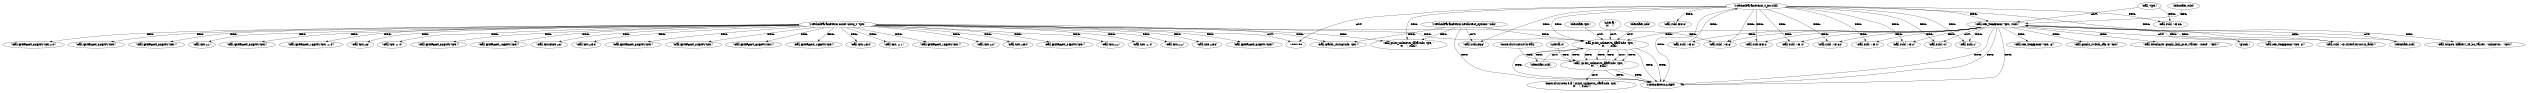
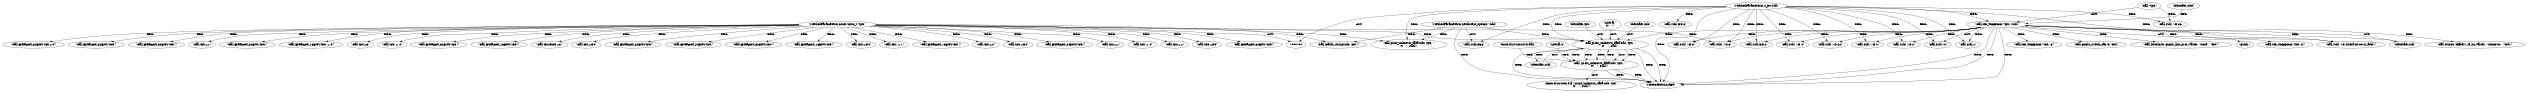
  digraph {
    n1 [label="(Call,print_unknown_data(ndo, tptr, \"\n\t\t    \", subl))"]
    n2 [label="(Call,!print_unknown_data(ndo, tptr, \"\n\t\t    \", subl))"]
    n3 [label="(MethodReturn,RET)"]
    n4 [label="(Identifier,subl)"]
    n5 [label="(ControlStructure,if (!print_unknown_data(ndo, tptr, \"\n\t\t    \", subl)))"]
    n6 [label="(MethodParameterIn,netdissect_options *ndo)"]
    n7 [label="(Call,ipaddr_string(ndo, tptr))"]
    n8 [label="(Call,print_unknown_data(ndo, tptr, \"\n\t\t    \", subl))"]
    n9 [label="(Call,subl-=36)"]
    n10 [label="(MethodParameterIn,const uint8_t *tptr)"]
    1000106
    n12 [label="(Call,EXTRACT_16BITS(tptr))"]
    n13 [label="(Call,tptr=tptr+3)"]
    n14 [label="(Call,tptr+=4)"]
    n15 [label="(Call,EXTRACT_32BITS(tptr))"]
    n16 [label="(Call,EXTRACT_24BITS(tptr))"]
    n17 [label="(Call,EXTRACT_32BITS(tptr))"]
    n18 [label="(Call,EXTRACT_16BITS(tptr))"]
    n19 [label="(Call,tptr+=4)"]
    n20 [label="(Call,tptr + 1)"]
    n21 [label="(Call,EXTRACT_16BITS(tptr))"]
    n22 [label="(Call,tptr+4)"]
    n23 [label="(Call,tptr+=4)"]
    n24 [label="(Call,EXTRACT_24BITS(tptr))"]
    n25 [label="(Call,tptr++)"]
    n26 [label="(Call,tptr + 4)"]
    n27 [label="(Call,tptr++)"]
    n28 [label="(Call,tptr+=4)"]
    n29 [label="(Call,EXTRACT_32BITS(tptr))"]
    n30 [label="(Call,EXTRACT_32BITS(tptr+4))"]
    n31 [label="(Call,EXTRACT_32BITS(tptr))"]
    n32 [label="(Call,EXTRACT_32BITS(tptr))"]
    n33 [label="(Call,tptr+1)"]
    n34 [label="(Call,EXTRACT_32BITS(tptr))"]
    n35 [label="(Call,EXTRACT_16BITS(tptr + 4))"]
    n36 [label="(Call,tptr+3)"]
    n37 [label="(Call,tptr + 4)"]
    n38 [label="(Call,EXTRACT_32BITS(tptr))"]
    n39 [label="(Call,subl >= 6)"]
    n40 [label="(Call,ND_TCHECK2(*tptr, subl))"]
    n41 [label="(Call,ND_TCHECK2(*tptr, 6))"]
    n42 [label="(Call,subl == 2)"]
    n43 [label="(Call,subl >= 4)"]
    n44 [label="(Call,gmpls_switch_cap = *tptr)"]
    n45 [label="(Call,bittok2str(gmpls_link_prot_values, \"none\", *tptr))"]
    n46 [label="(Call,subl >= 3)"]
    n47 [label="(Block,)"]
    n48 [label="(Call,subl >= sizeof(struct in_addr))"]
    n49 [label="(Call,ND_TCHECK2(*tptr, 8))"]
    n50 [label="(Identifier,subl)"]
    n51 [label="(Call,subl >= 32)"]
    n52 [label="(Call,tok2str(diffserv_te_bc_values, \"unknown\", *tptr))"]
    n53 [label="(Call,subl >= 2)"]
    n54 [label="(Call,subl >= 4)"]
    n55 [label="(Call,subl>0)"]
    n56 [label="(Call,subl-1)"]
    n57 [label="(Call,subl >= 36)"]
    n58 [label="(MethodParameterIn,u_int subl)"]
    n59 [label="(Call,subl == 8)"]
    n60 [label="(Literal,\"\n\t\t    \")"]
    n61 [label="(Identifier,ndo)"]
    n62 [label="(Identifier,tptr)"]
    n63 [label="(Literal,0)"]
    n64 [label="(Identifier,subt)"]
    n65 [label="(Call,*tptr)"]
    n66 [label="(ControlStructure,break;)"]
    n1 -> n2 [label="AST: "]
    n1 -> n2 [label="DDG: "]
    n1 -> n2 [label="DDG: "]
    n1 -> n2 [label="DDG: "]
    n1 -> n2 [label="DDG: "]
    n1 -> n3 [label="DDG: "]
    n1 -> n3 [label="DDG: "]
    n1 -> n3 [label="DDG: "]
    n1 -> n4 [label="CFG: "]
    n2 -> n1 [label="CFG: "]
    n2 -> n3 [label="DDG: "]
    n2 -> n3 [label="DDG: "]
    n2 -> n5 [label="AST: "]
    n4 -> n1 [label="AST: "]
    n6 -> n1 [label="DDG: "]
    n6 -> n3 [label="DDG: "]
    n6 -> n7 [label="DDG: "]
    n6 -> n8 [label="DDG: "]
    n6 -> n9 [label="AST: "]
    n10 -> n1 [label="DDG: "]
    n10 -> n7 [label="DDG: "]
    n10 -> n8 [label="DDG: "]
    n10 -> 1000106 [label="AST: "]
    n10 -> n12 [label="DDG: "]
    n10 -> n13 [label="DDG: "]
    n10 -> n14 [label="DDG: "]
    n10 -> n15 [label="DDG: "]
    n10 -> n16 [label="DDG: "]
    n10 -> n17 [label="DDG: "]
    n10 -> n18 [label="DDG: "]
    n10 -> n19 [label="DDG: "]
    n10 -> n20 [label="DDG: "]
    n10 -> n21 [label="DDG: "]
    n10 -> n22 [label="DDG: "]
    n10 -> n23 [label="DDG: "]
    n10 -> n24 [label="DDG: "]
    n10 -> n25 [label="DDG: "]
    n10 -> n26 [label="DDG: "]
    n10 -> n27 [label="DDG: "]
    n10 -> n28 [label="DDG: "]
    n10 -> n29 [label="DDG: "]
    n10 -> n30 [label="DDG: "]
    n10 -> n31 [label="DDG: "]
    n10 -> n32 [label="DDG: "]
    n10 -> n33 [label="DDG: "]
    n10 -> n34 [label="DDG: "]
    n10 -> n35 [label="DDG: "]
    n10 -> n36 [label="DDG: "]
    n10 -> n37 [label="DDG: "]
    n10 -> n38 [label="DDG: "]
    n10 -> n39 [label="DDG: "]
    n40 -> n1 [label="DDG: "]
    n40 -> n3 [label="DDG: "]
    n40 -> n3 [label="DDG: "]
    n40 -> n3 [label="DDG: "]
    n40 -> n39 [label="DDG: "]
    n40 -> n41 [label="DDG: "]
    n40 -> n42 [label="DDG: "]
    n40 -> n43 [label="DDG: "]
    n40 -> n44 [label="DDG: "]
    n40 -> n45 [label="DDG: "]
    n40 -> n46 [label="DDG: "]
    n40 -> n47 [label="AST: "]
-   n48 -> n40 [label="DDG: "]
+   n40 -> n48 [label="DDG: "]
    n40 -> n49 [label="DDG: "]
    n40 -> n50 [label="CFG: "]
    n40 -> n51 [label="DDG: "]
    n40 -> n52 [label="DDG: "]
    n40 -> n53 [label="DDG: "]
    n40 -> n54 [label="DDG: "]
    n40 -> n55 [label="AST: "]
    n40 -> n56 [label="DDG: "]
    n50 -> n40 [label="AST: "]
    n58 -> n1 [label="DDG: "]
    n58 -> n3 [label="DDG: "]
    n58 -> n8 [label="DDG: "]
    n58 -> n9 [label="DDG: "]
    n58 -> 1000106 [label="AST: "]
    n58 -> n39 [label="DDG: "]
    n58 -> n40 [label="DDG: "]
    n58 -> n42 [label="DDG: "]
    n58 -> n43 [label="DDG: "]
-   n46 -> n58 [label="DDG: "]
+   n58 -> n46 [label="DDG: "]
    n58 -> n48 [label="DDG: "]
    n58 -> n51 [label="DDG: "]
    n58 -> n53 [label="DDG: "]
    n58 -> n54 [label="DDG: "]
    n58 -> n55 [label="DDG: "]
    n58 -> n56 [label="DDG: "]
    n58 -> n57 [label="DDG: "]
    n58 -> n59 [label="DDG: "]
    n60 -> n1 [label="AST: "]
    n61 -> n1 [label="AST: "]
    n62 -> n1 [label="AST: "]
    n63 -> n2 [label="CFG: "]
    n64 -> n40 [label="CFG: "]
    n65 -> n40 [label="AST: "]
    n65 -> n57 [label="DDG: "]
    n66 -> n2 [label="CFG: "]
  }
